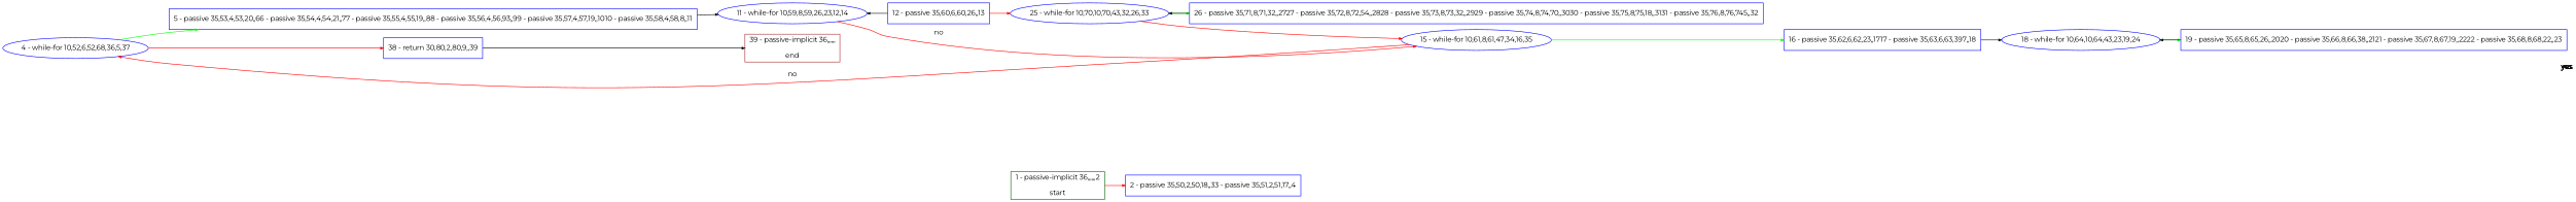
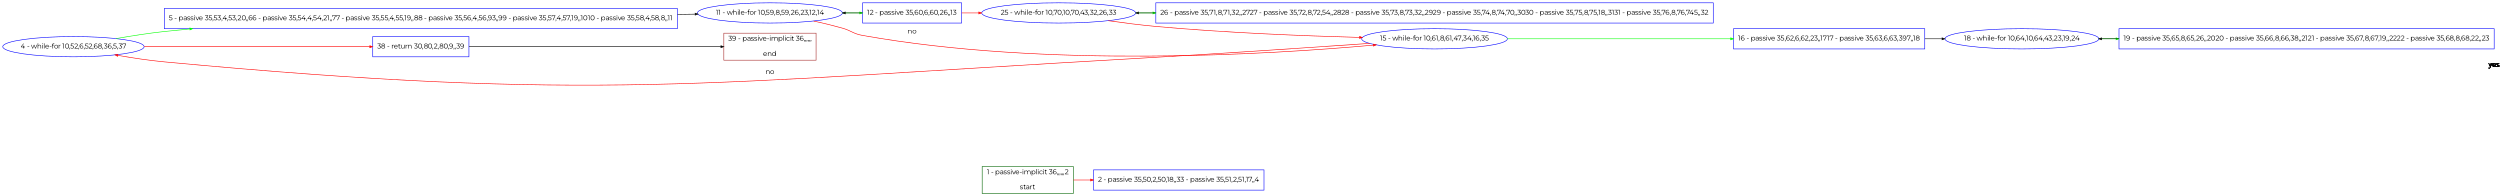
  digraph {
    bgcolor=white
    compound=true
    fillcolor="#FFFFCC"
    fontname=Montserrat
    fontsize=12
    pack=true
    packmode=clust
    rankdir=LR
    style="rounded,filled"
    node [color="#0000ff" compound=true fillcolor="#ffffff" fixedsize=false fontname=Montserrat fontsize=12 node_initialized=no shape=box style=filled]
    edge [arrowhead=normal arrowsize=0.5 arrowtail=none color="#ff0000" compound=true dir=forward fontcolor=black fontname=Montserrat fontsize=12]
    n1 [label="2 - passive 35,50,2,50,18,,33 - passive 35,51,2,51,17,,4"]
    n2 [label="4 - while-for 10,52,6,52,68,36,5,37" shape=oval]
    n3 [label="5 - passive 35,53,4,53,20,,66 - passive 35,54,4,54,21,,77 - passive 35,55,4,55,19,,88 - passive 35,56,4,56,93,,99 - passive 35,57,4,57,19,,1010 - passive 35,58,4,58,8,,11"]
    n4 [label="38 - return 30,80,2,80,9,,39"]
    n5 [color="#006400" label="1 - passive-implicit 36,,,,,,2\n\nstart"]
    n6 [label="11 - while-for 10,59,8,59,26,23,12,14" shape=oval]
    n7 [color="#a52a2a" label="39 - passive-implicit 36,,,,,,\n\nend"]
    n8 [label="12 - passive 35,60,6,60,26,,13"]
    n9 [label="15 - while-for 10,61,8,61,47,34,16,35" shape=oval]
    n10 [label="25 - while-for 10,70,10,70,43,32,26,33" shape=oval]
    n11 [label="16 - passive 35,62,6,62,23,,1717 - passive 35,63,6,63,397,,18"]
    n12 [label="18 - while-for 10,64,10,64,43,23,19,24" shape=oval]
    n13 [label="19 - passive 35,65,8,65,26,,2020 - passive 35,66,8,66,38,,2121 - passive 35,67,8,67,19,,2222 - passive 35,68,8,68,22,,23"]
    n14 [label="26 - passive 35,71,8,71,32,,2727 - passive 35,72,8,72,54,,2828 - passive 35,73,8,73,32,,2929 - passive 35,74,8,74,70,,3030 - passive 35,75,8,75,18,,3131 - passive 35,76,8,76,745,,32"]
    n2 -> n3 [color="#00ff00" label=yes]
    n2 -> n4 [label=no]
    n3 -> n6 [color="#000000"]
    n4 -> n7 [color="#000000"]
    n5 -> n1
+   n6 -> n8 [color="#00ff00" label=yes]
    n6 -> n9 [label=no]
    n8 -> n6 [color="#000000"]
    n8 -> n10 [label=no]
    n9 -> n2 [label=no]
    n9 -> n11 [color="#00ff00" label=yes]
    n10 -> n9 [label=no]
    n10 -> n14 [color="#00ff00" label=yes]
    n11 -> n12 [color="#000000"]
    n12 -> n13 [color="#00ff00" label=yes]
    n13 -> n12 [color="#000000"]
    n14 -> n10 [color="#000000"]
  }
